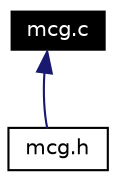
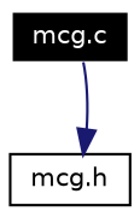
  digraph {
    node [fontname=Helvetica fontsize=10 shape=record]
    n1 [color=white fillcolor=black fontcolor=white height=0.2 label="mcg.c" style=filled width=0.4]
    n2 [color=black height=0.2 label="mcg.h" width=0.4]
-   n1 -> n2 [color=midnightblue dir=back fontname=Helvetica fontsize=10 labelfontname=Helvetica labelfontsize=10 style=solid]
+   n2 -> n1 [color=midnightblue dir=back fontname=Helvetica fontsize=10 labelfontname=Helvetica labelfontsize=10 style=solid]
  }
